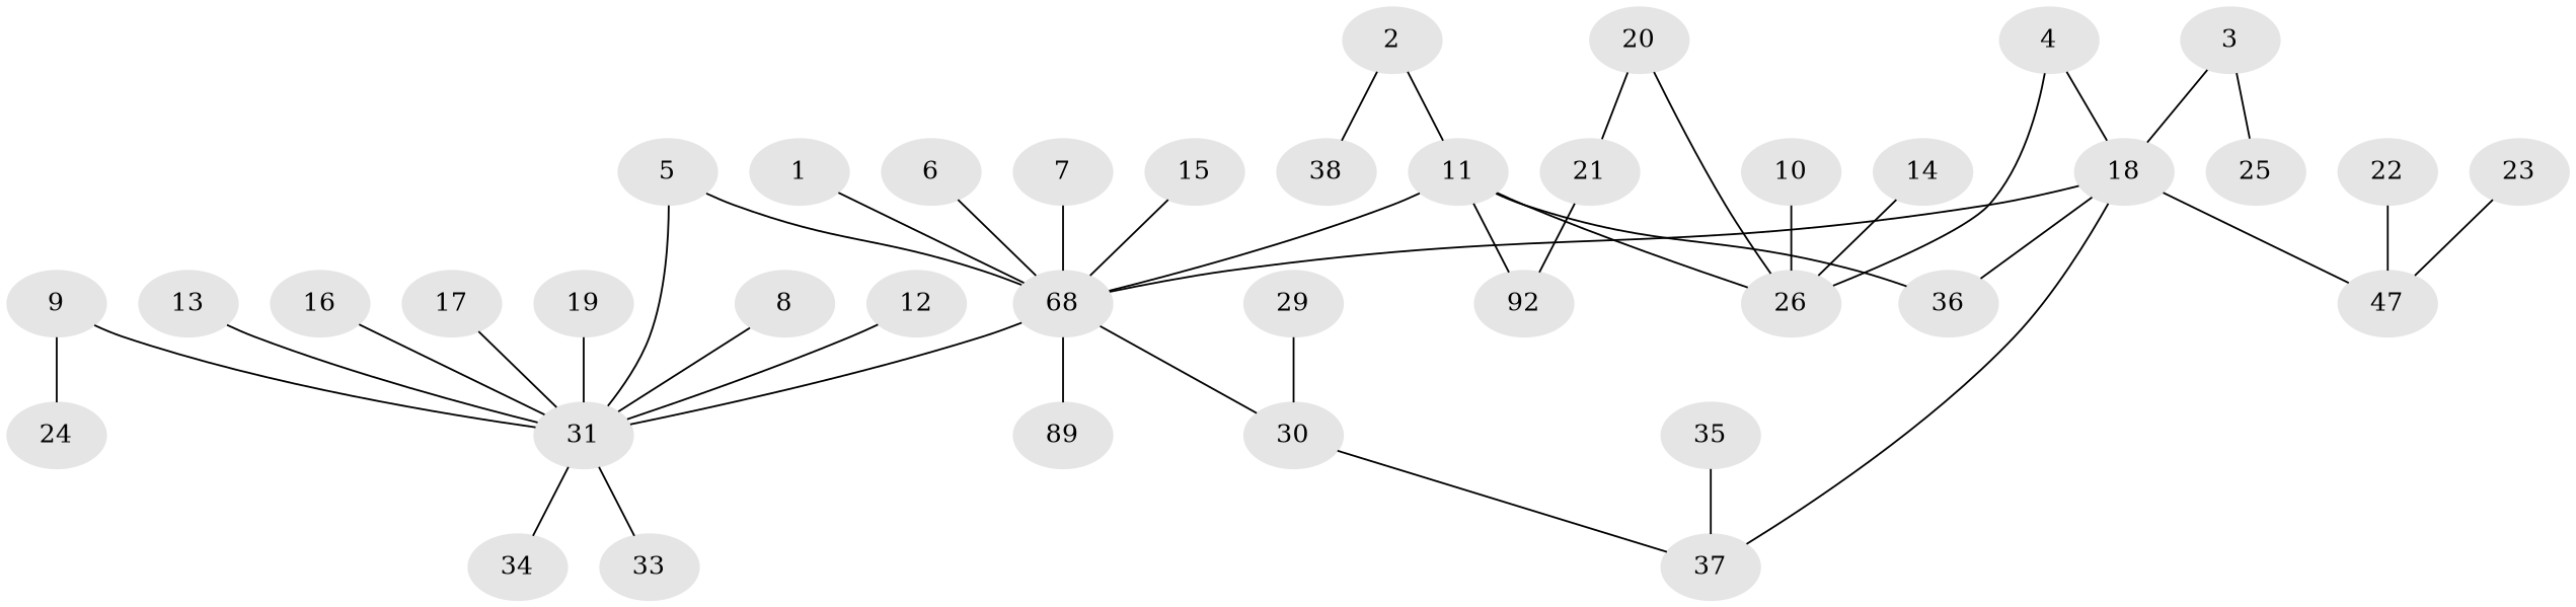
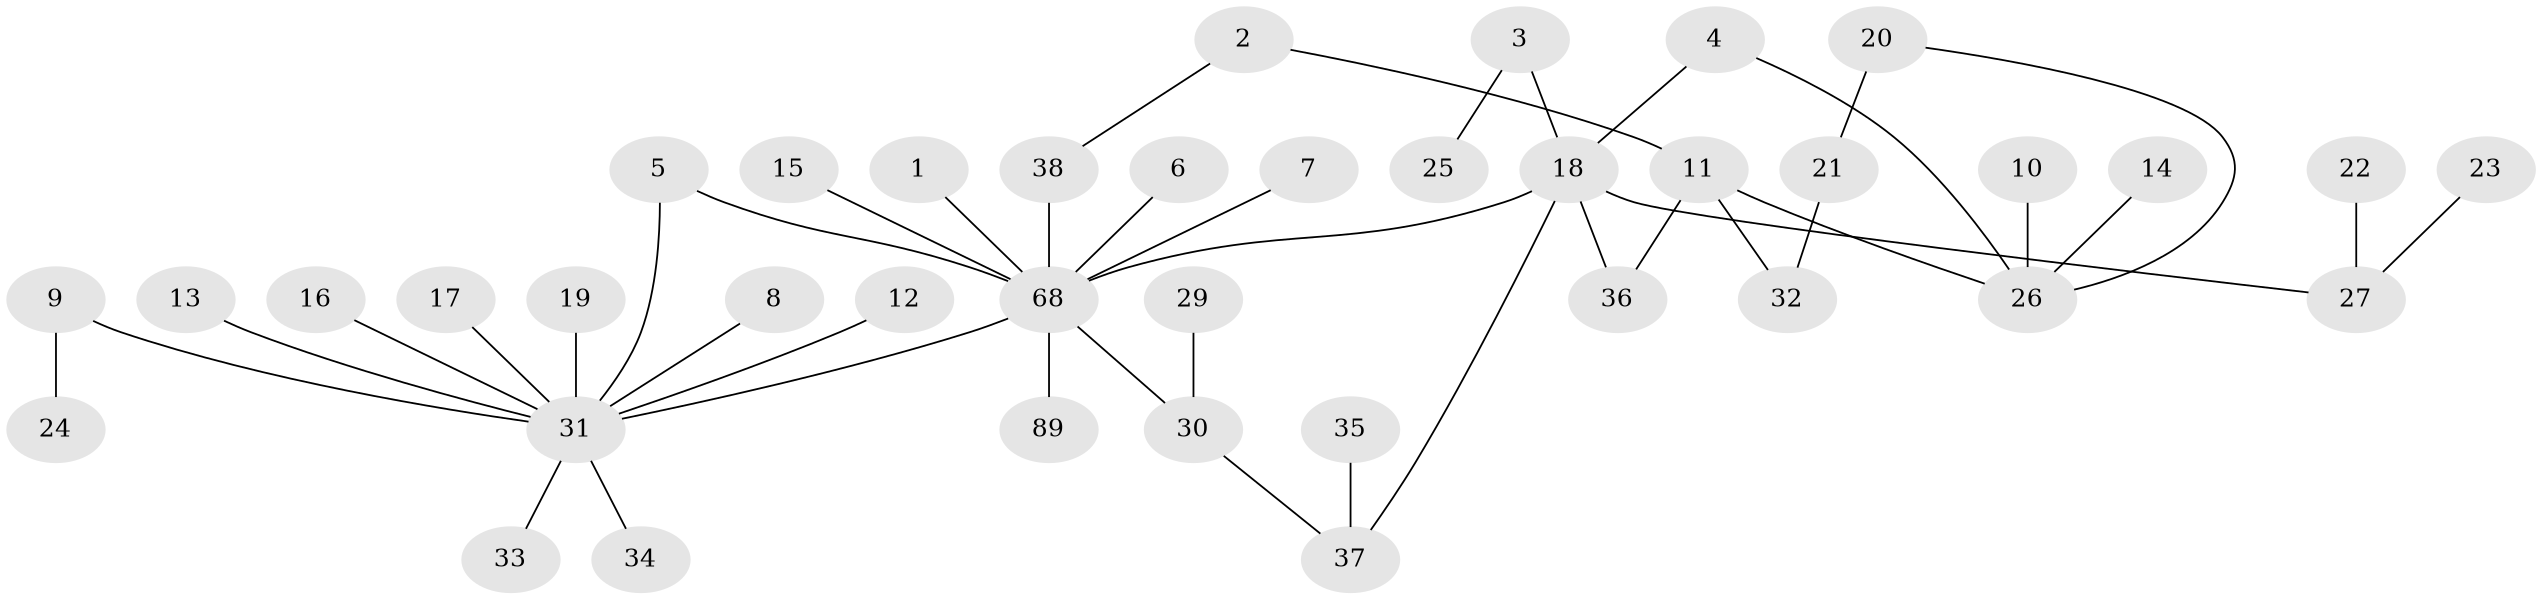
  graph {
    node [color=gray90 style=filled]
    edge [weight=1.0]
    n1 [label=68]
    1
    31
    30
    n5 [label=89]
    2
    11
    38
    26
-   32 [label=92]
+   32
    36
    3
    18
    25
-   27 [label=47]
+   27
    37
    4
    5
    33
    34
    6
    7
    8
    9
    24
    10
    12
    13
    14
    15
    16
    17
    19
    20
    21
    22
    23
    29
    35
    n1 -- 31
    n1 -- 30
    n1 -- n5
    1 -- n1
    31 -- 33
    31 -- 34
    30 -- 37
    2 -- 11
    2 -- 38
-   11 -- n1
+   38 -- n1
    11 -- 26
    11 -- 32
    11 -- 36
    3 -- 18
    3 -- 25
    18 -- n1
    18 -- 36
    18 -- 27
    18 -- 37
    4 -- 26
    4 -- 18
    5 -- n1
    5 -- 31
    6 -- n1
    7 -- n1
    8 -- 31
    9 -- 31
    9 -- 24
    10 -- 26
    12 -- 31
    13 -- 31
    14 -- 26
    15 -- n1
    16 -- 31
    17 -- 31
    19 -- 31
    20 -- 26
    20 -- 21
    21 -- 32
    22 -- 27
    23 -- 27
    29 -- 30
    35 -- 37
  }
